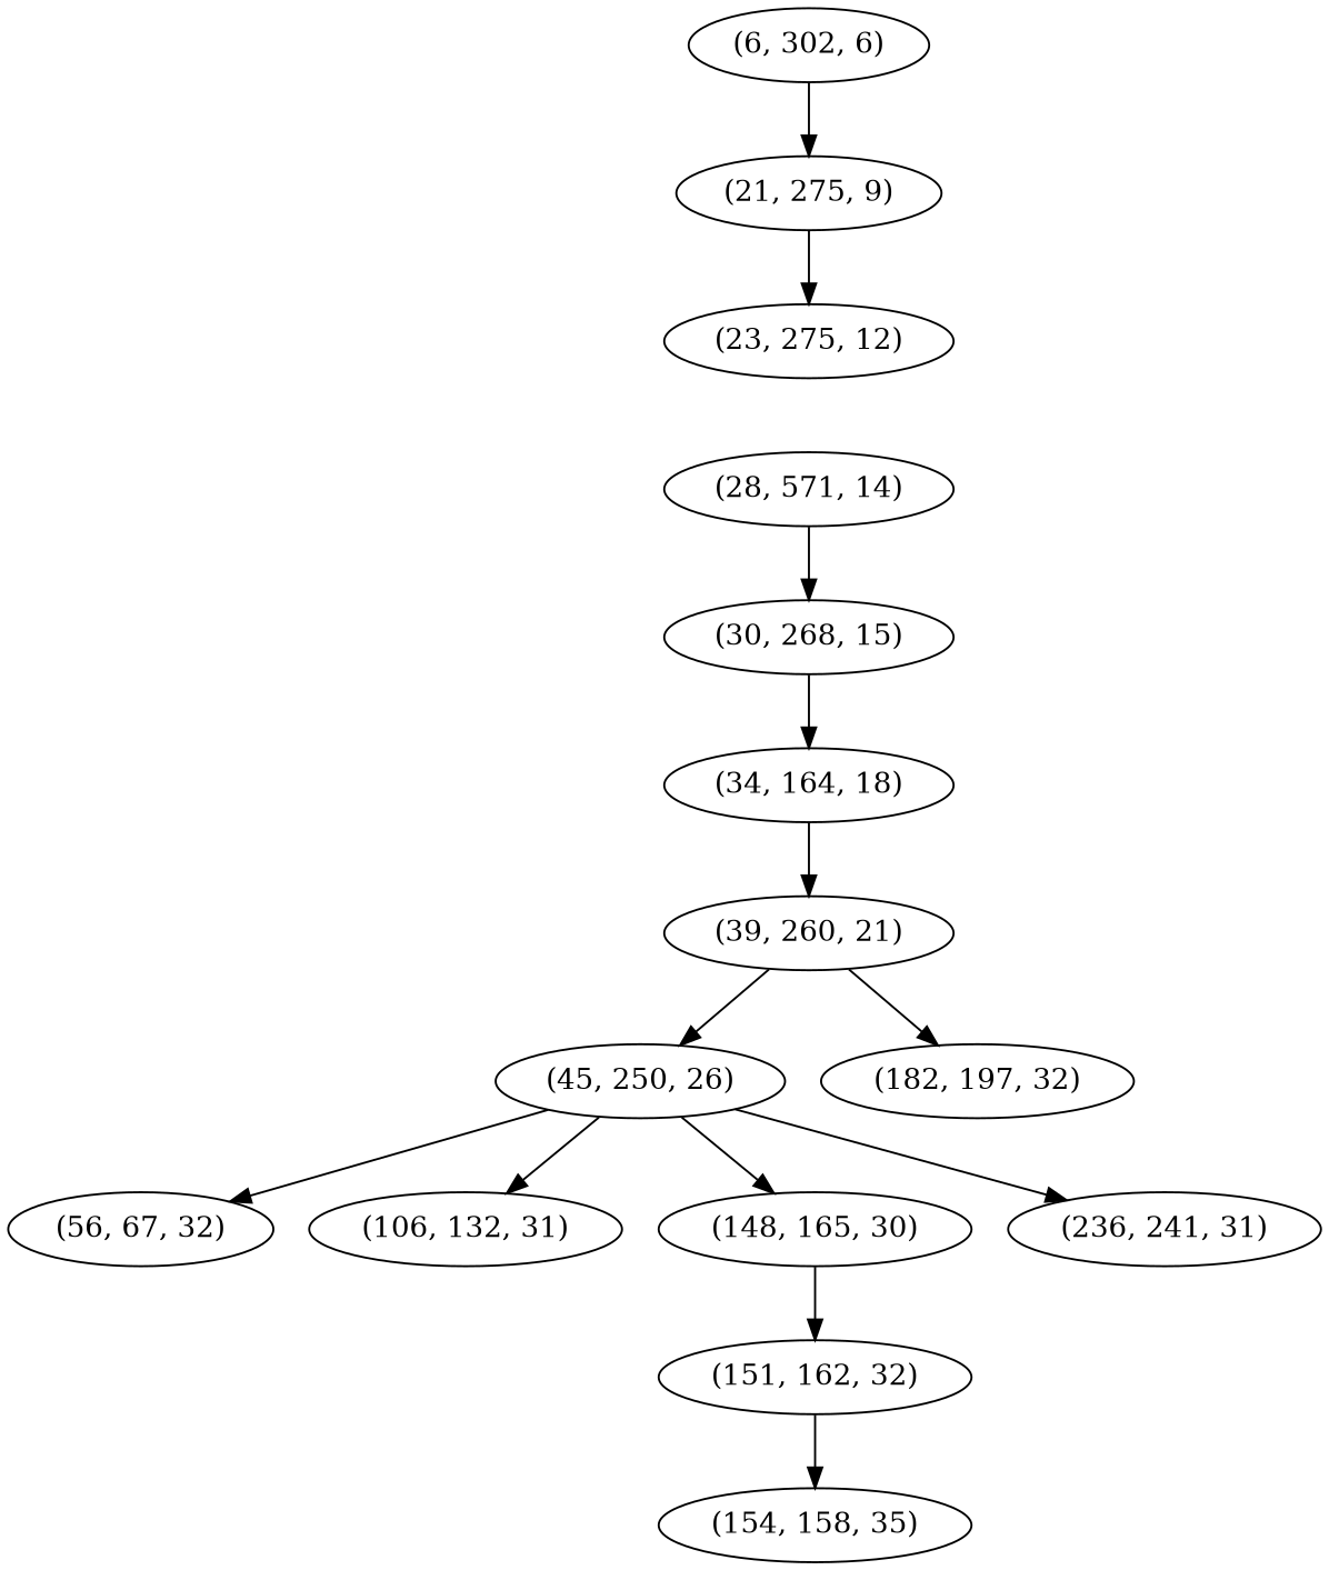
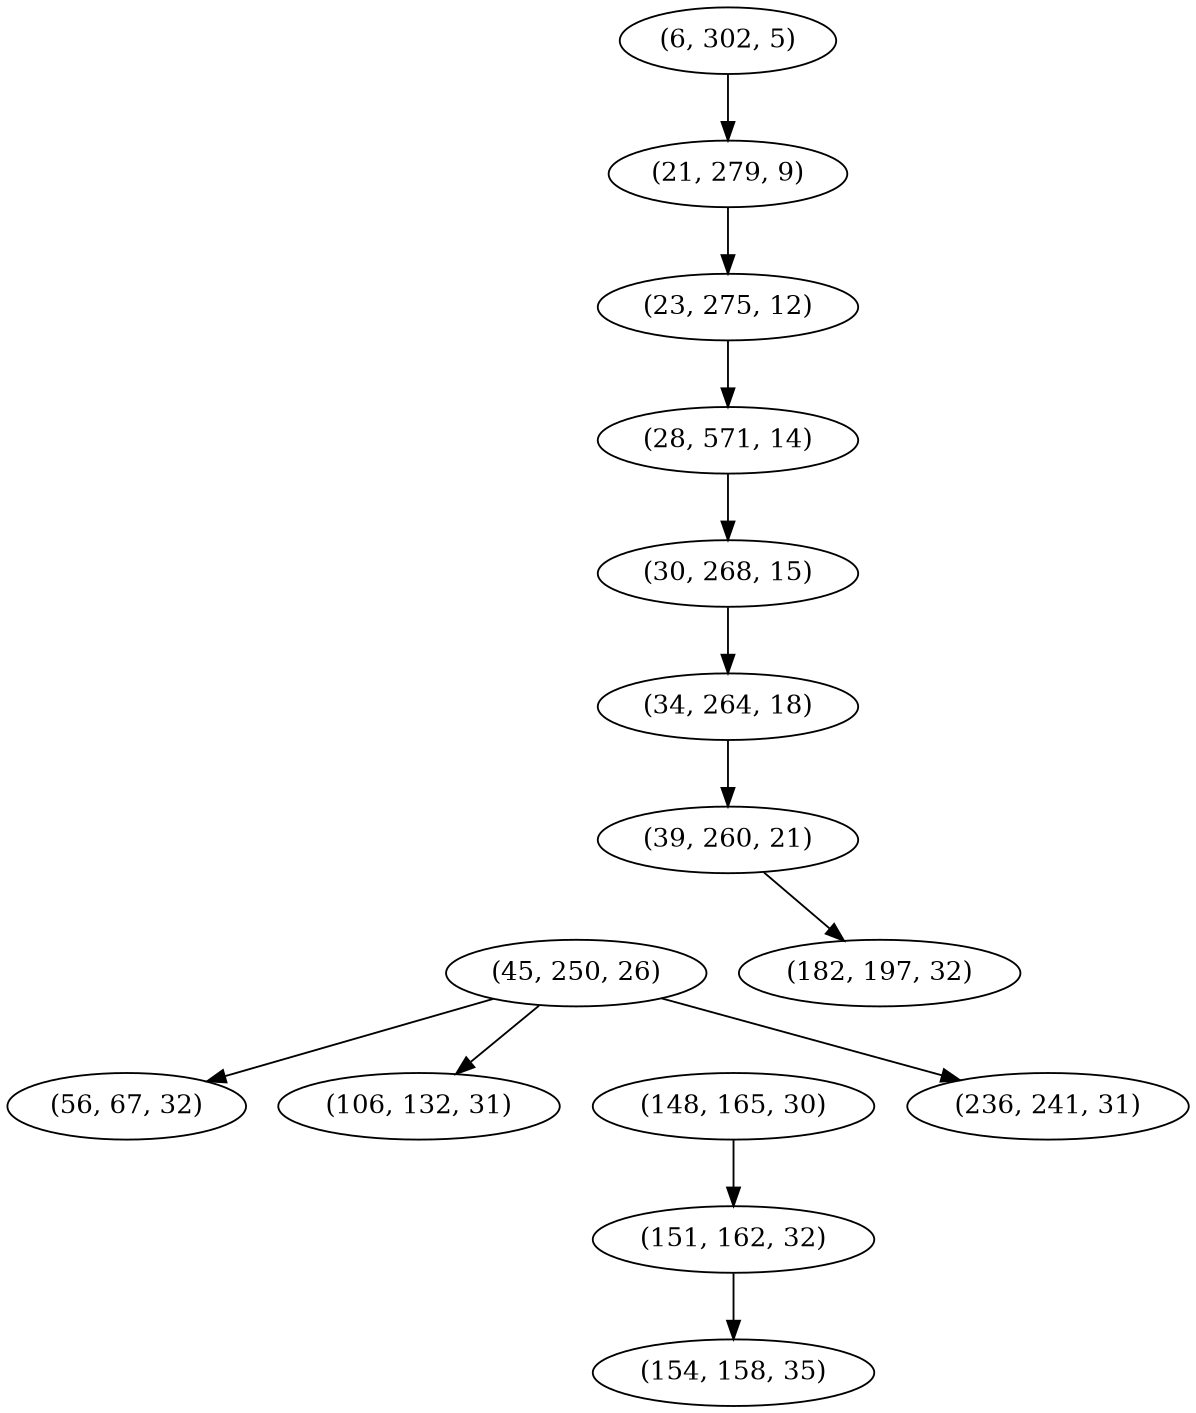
  digraph {
-   "(6, 302, 6)"
-   "(21, 279, 9)" [label="(21, 275, 9)"]
+   "(6, 302, 6)" [label="(6, 302, 5)"]
+   "(21, 279, 9)"
    n3 [label="(23, 275, 12)"]
    n4 [label="(28, 571, 14)"]
    "(30, 268, 15)"
-   "(34, 264, 18)" [label="(34, 164, 18)"]
+   "(34, 264, 18)"
    "(39, 260, 21)"
    "(45, 250, 26)"
    "(182, 197, 32)"
    "(56, 67, 32)"
    "(106, 132, 31)"
    "(148, 165, 30)"
    "(236, 241, 31)"
    "(151, 162, 32)"
    "(154, 158, 35)"
    "(6, 302, 6)" -> "(21, 279, 9)"
    "(21, 279, 9)" -> n3
+   n3 -> n4
    n4 -> "(30, 268, 15)"
    "(30, 268, 15)" -> "(34, 264, 18)"
    "(34, 264, 18)" -> "(39, 260, 21)"
-   "(39, 260, 21)" -> "(45, 250, 26)"
    "(39, 260, 21)" -> "(182, 197, 32)"
    "(45, 250, 26)" -> "(56, 67, 32)"
    "(45, 250, 26)" -> "(106, 132, 31)"
-   "(45, 250, 26)" -> "(148, 165, 30)"
    "(45, 250, 26)" -> "(236, 241, 31)"
    "(148, 165, 30)" -> "(151, 162, 32)"
    "(151, 162, 32)" -> "(154, 158, 35)"
  }
